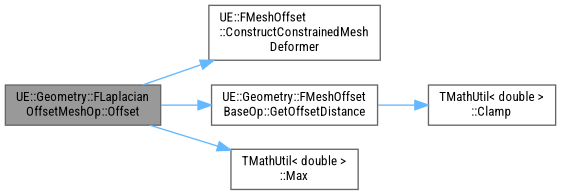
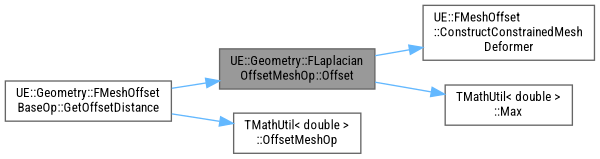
  digraph {
    fontname="Roboto Condensed"
    rankdir=LR
    node [color=grey40 fillcolor=white fontname="Roboto Condensed" fontsize=10 shape=box style=filled]
    edge [color=steelblue1 fontname="Roboto Condensed" fontsize=10 labelfontname=Helvetica labelfontsize=10 style=solid]
    n1 [color=gray40 fillcolor=grey60 fontcolor=black height=0.2 label="UE::Geometry::FLaplacian\lOffsetMeshOp::Offset" width=0.4]
    n2 [height=0.2 label="UE::FMeshOffset\l::ConstructConstrainedMesh\lDeformer" width=0.4]
    n3 [height=0.2 label="UE::Geometry::FMeshOffset\lBaseOp::GetOffsetDistance" width=0.4]
    n4 [height=0.2 label="TMathUtil\< double \>\l::Max" width=0.4]
-   n5 [height=0.2 label="TMathUtil\< double \>\l::Clamp" width=0.4]
+   n5 [height=0.2 label="TMathUtil\< double \>\l::OffsetMeshOp" width=0.4]
    n1 -> n2
-   n1 -> n3
+   n3 -> n1
    n1 -> n4
    n3 -> n5
  }
